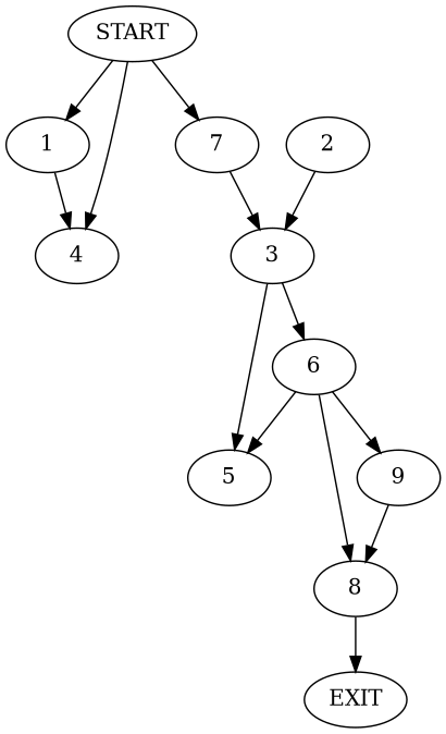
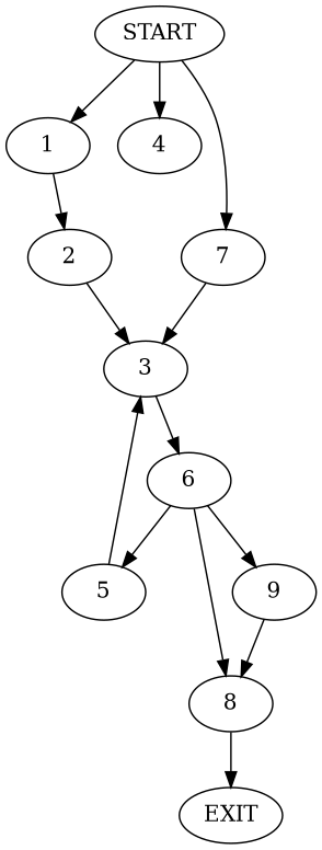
  digraph {
    n1 [label=START]
    1
    4
    7
    2
    3
    n7 [label=EXIT]
    5
    6
    8
    9
    n1 -> 1
    n1 -> 4
    n1 -> 7
-   1 -> 4
+   1 -> 2
    7 -> 3
    2 -> 3
-   3 -> 5
+   5 -> 3
    3 -> 6
    6 -> 5
    6 -> 8
    6 -> 9
    8 -> n7
    9 -> 8
  }
